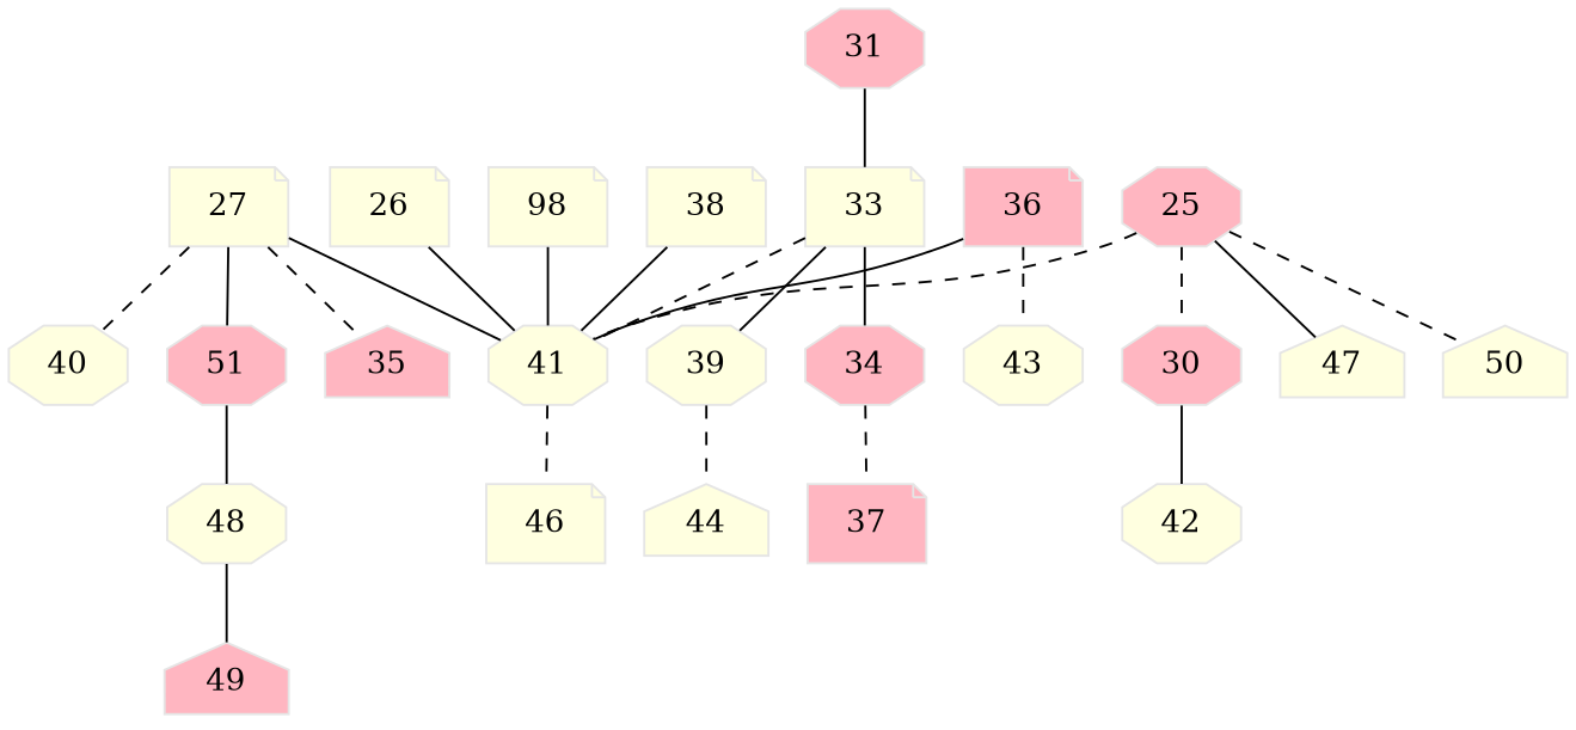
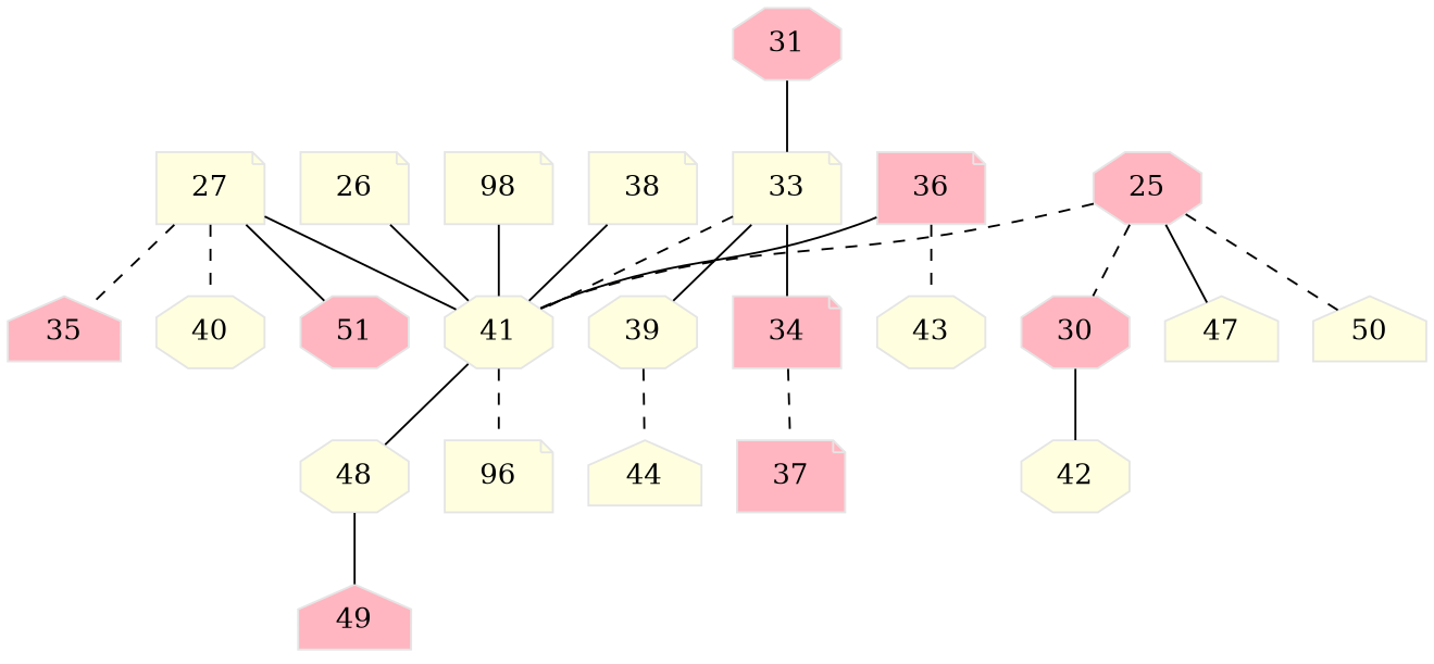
  graph {
    node [color=gray90 fillcolor=lightyellow shape=octagon style=filled]
    edge [style=solid]
    25 [fillcolor=lightpink super="+14+9+15+21"]
    30 [fillcolor=lightpink]
    41 [super="+32+22+23"]
    47 [shape=house]
    50 [shape=house]
    42
-   46 [shape=note]
+   46 [shape=note label=96]
    48
    26 [shape=note]
    27 [shape=note]
    35 [fillcolor=lightpink shape=house]
    40
    51 [fillcolor=lightpink]
    n14 [label=98 shape=note]
    33 [shape=note super="+7+8+19+29"]
-   34 [fillcolor=lightpink super="+10+16+24+20"]
+   34 [fillcolor=lightpink shape=note super="+10+16+24+20"]
    39
    31 [fillcolor=lightpink]
    37 [fillcolor=lightpink shape=note]
    44 [shape=house]
    36 [fillcolor=lightpink shape=note]
    43
    38 [shape=note]
    49 [fillcolor=lightpink shape=house]
    25 -- 30 [style=dashed]
    25 -- 41 [style=dashed]
    25 -- 47
    25 -- 50 [style=dashed]
    30 -- 42
    41 -- 46 [style=dashed]
-   51 -- 48
+   41 -- 48
    48 -- 49
    26 -- 41
    27 -- 41
    27 -- 35 [style=dashed]
    27 -- 40 [style=dashed]
    27 -- 51
    n14 -- 41
    33 -- 41 [style=dashed]
    33 -- 34
    33 -- 39
    34 -- 37 [style=dashed]
    39 -- 44 [style=dashed]
    31 -- 33
    36 -- 41
    36 -- 43 [style=dashed]
    38 -- 41
  }
